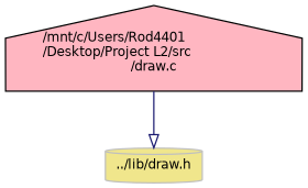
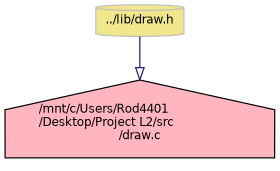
  digraph {
    node [fontname=Helvetica fontsize=10 style=filled]
    n1 [color=black fillcolor=lightpink fontcolor=black height=0.2 label="/mnt/c/Users/Rod4401\l/Desktop/Project L2/src\l/draw.c" shape=house width=0.4]
    n2 [color=grey75 fillcolor=khaki height=0.2 label="../lib/draw.h" shape=cylinder width=0.4]
-   n1 -> n2 [color=midnightblue fontname=Helvetica fontsize=10 labelfontname=Helvetica labelfontsize=10 style=solid arrowhead=onormal]
+   n2 -> n1 [color=midnightblue fontname=Helvetica fontsize=10 labelfontname=Helvetica labelfontsize=10 style=solid arrowhead=onormal]
  }
